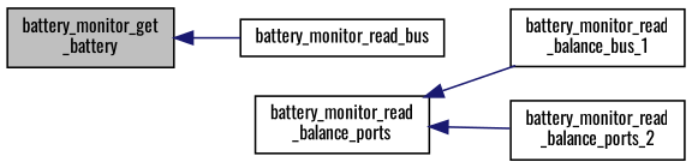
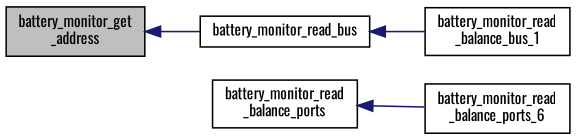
  digraph {
    fontname=Oswald
    rankdir=LR
    node [color=black fillcolor=white fontname=Oswald fontsize=10 shape=record style=filled]
    edge [color=midnightblue dir=back fontname=Oswald fontsize=10 labelfontname=FreeSans labelfontsize=10 style=solid]
-   n1 [fillcolor=grey75 fontcolor=black height=0.2 label="battery_monitor_get\l_battery" width=0.4]
+   n1 [fillcolor=grey75 fontcolor=black height=0.2 label="battery_monitor_get\l_address" width=0.4]
    n2 [height=0.2 label=battery_monitor_read_bus width=0.4]
    n3 [height=0.2 label="battery_monitor_read\l_balance_ports" width=0.4]
    n4 [height=0.2 label="battery_monitor_read\l_balance_bus_1" width=0.4]
-   n5 [height=0.2 label="battery_monitor_read\l_balance_ports_2" width=0.4]
+   n5 [height=0.2 label="battery_monitor_read\l_balance_ports_6" width=0.4]
    n1 -> n2
-   n3 -> n4
+   n2 -> n4
    n3 -> n5
  }
